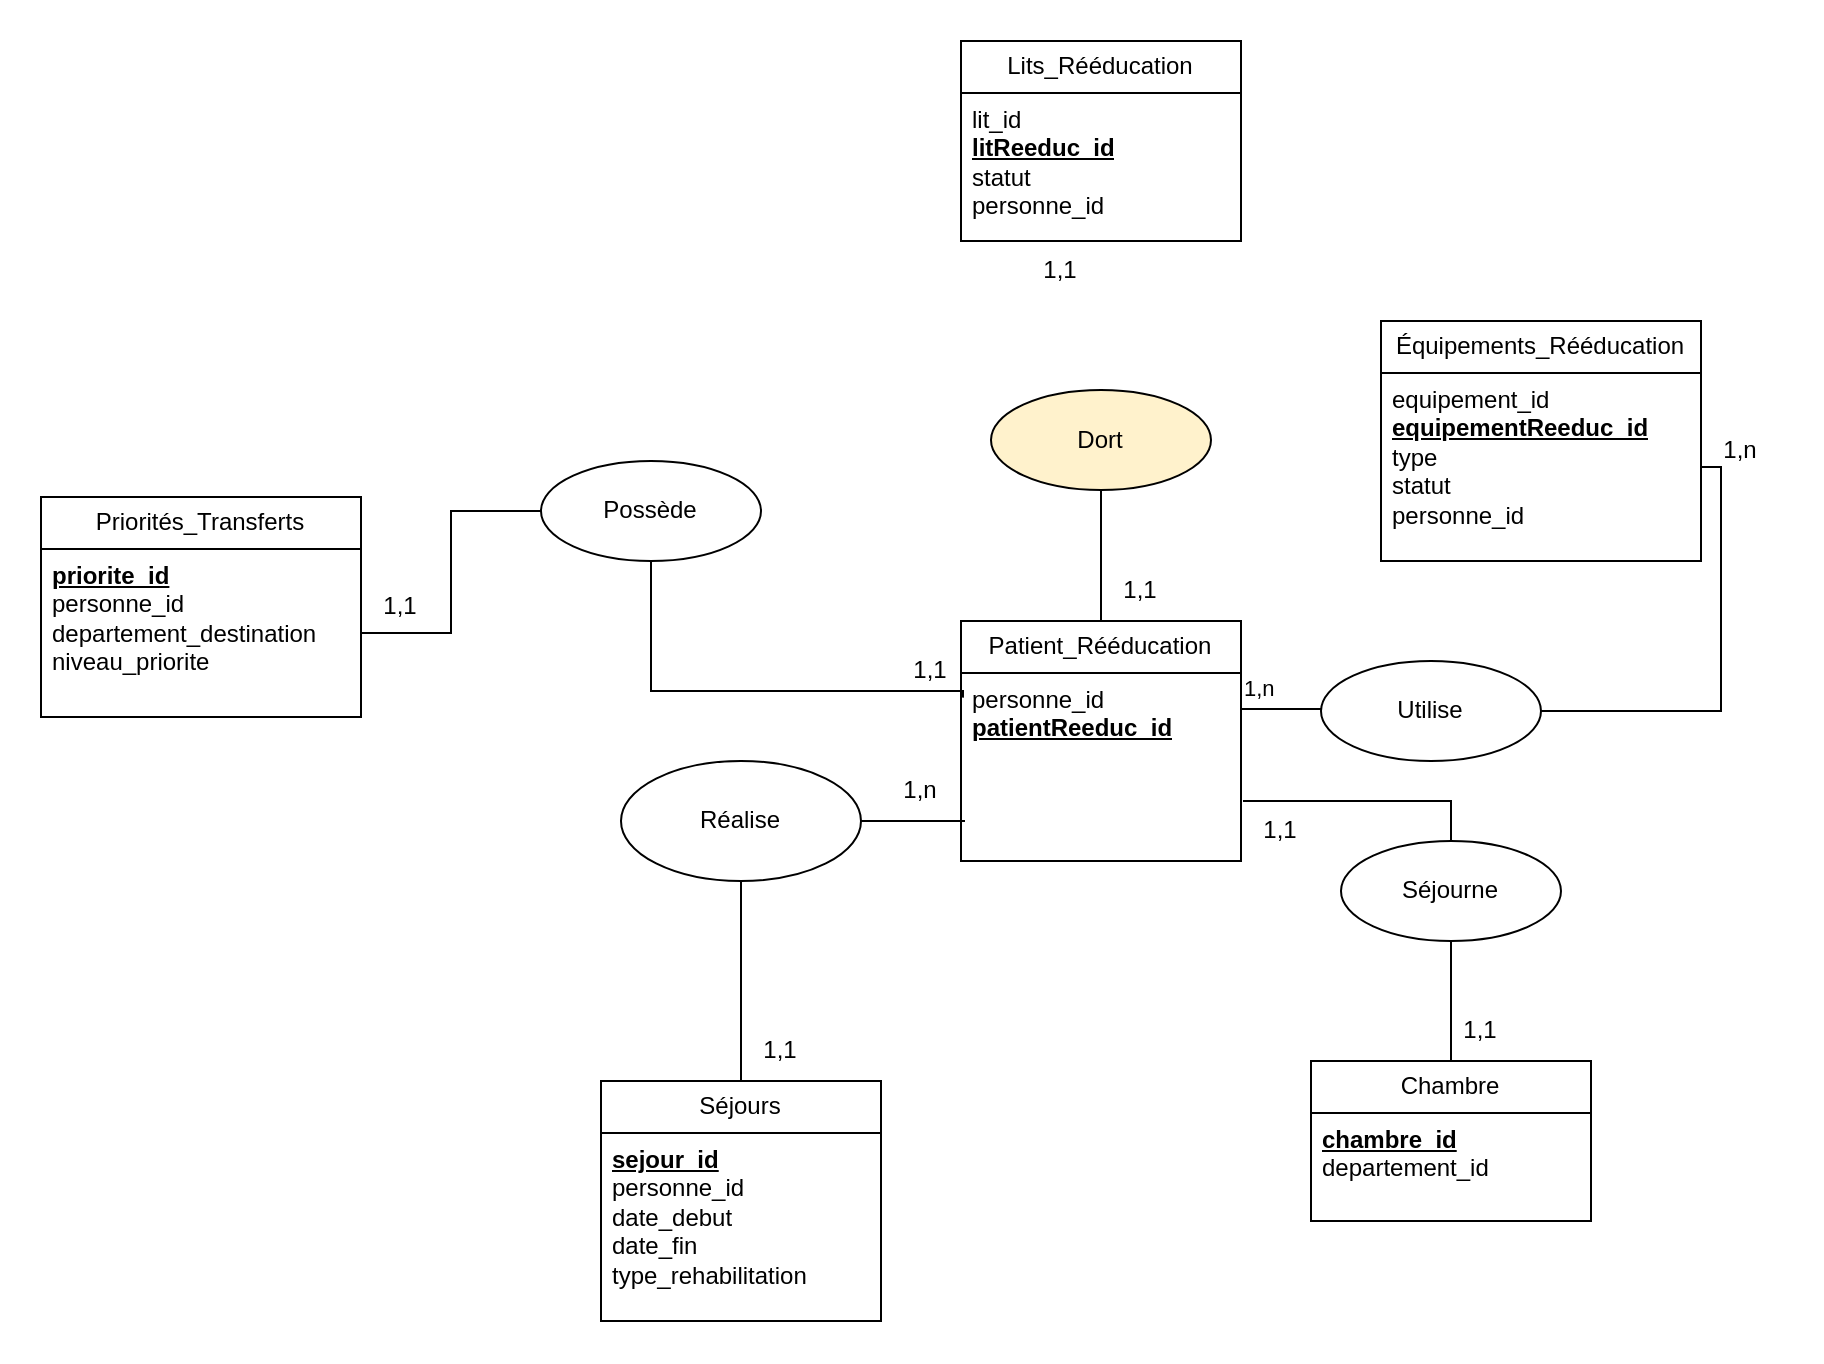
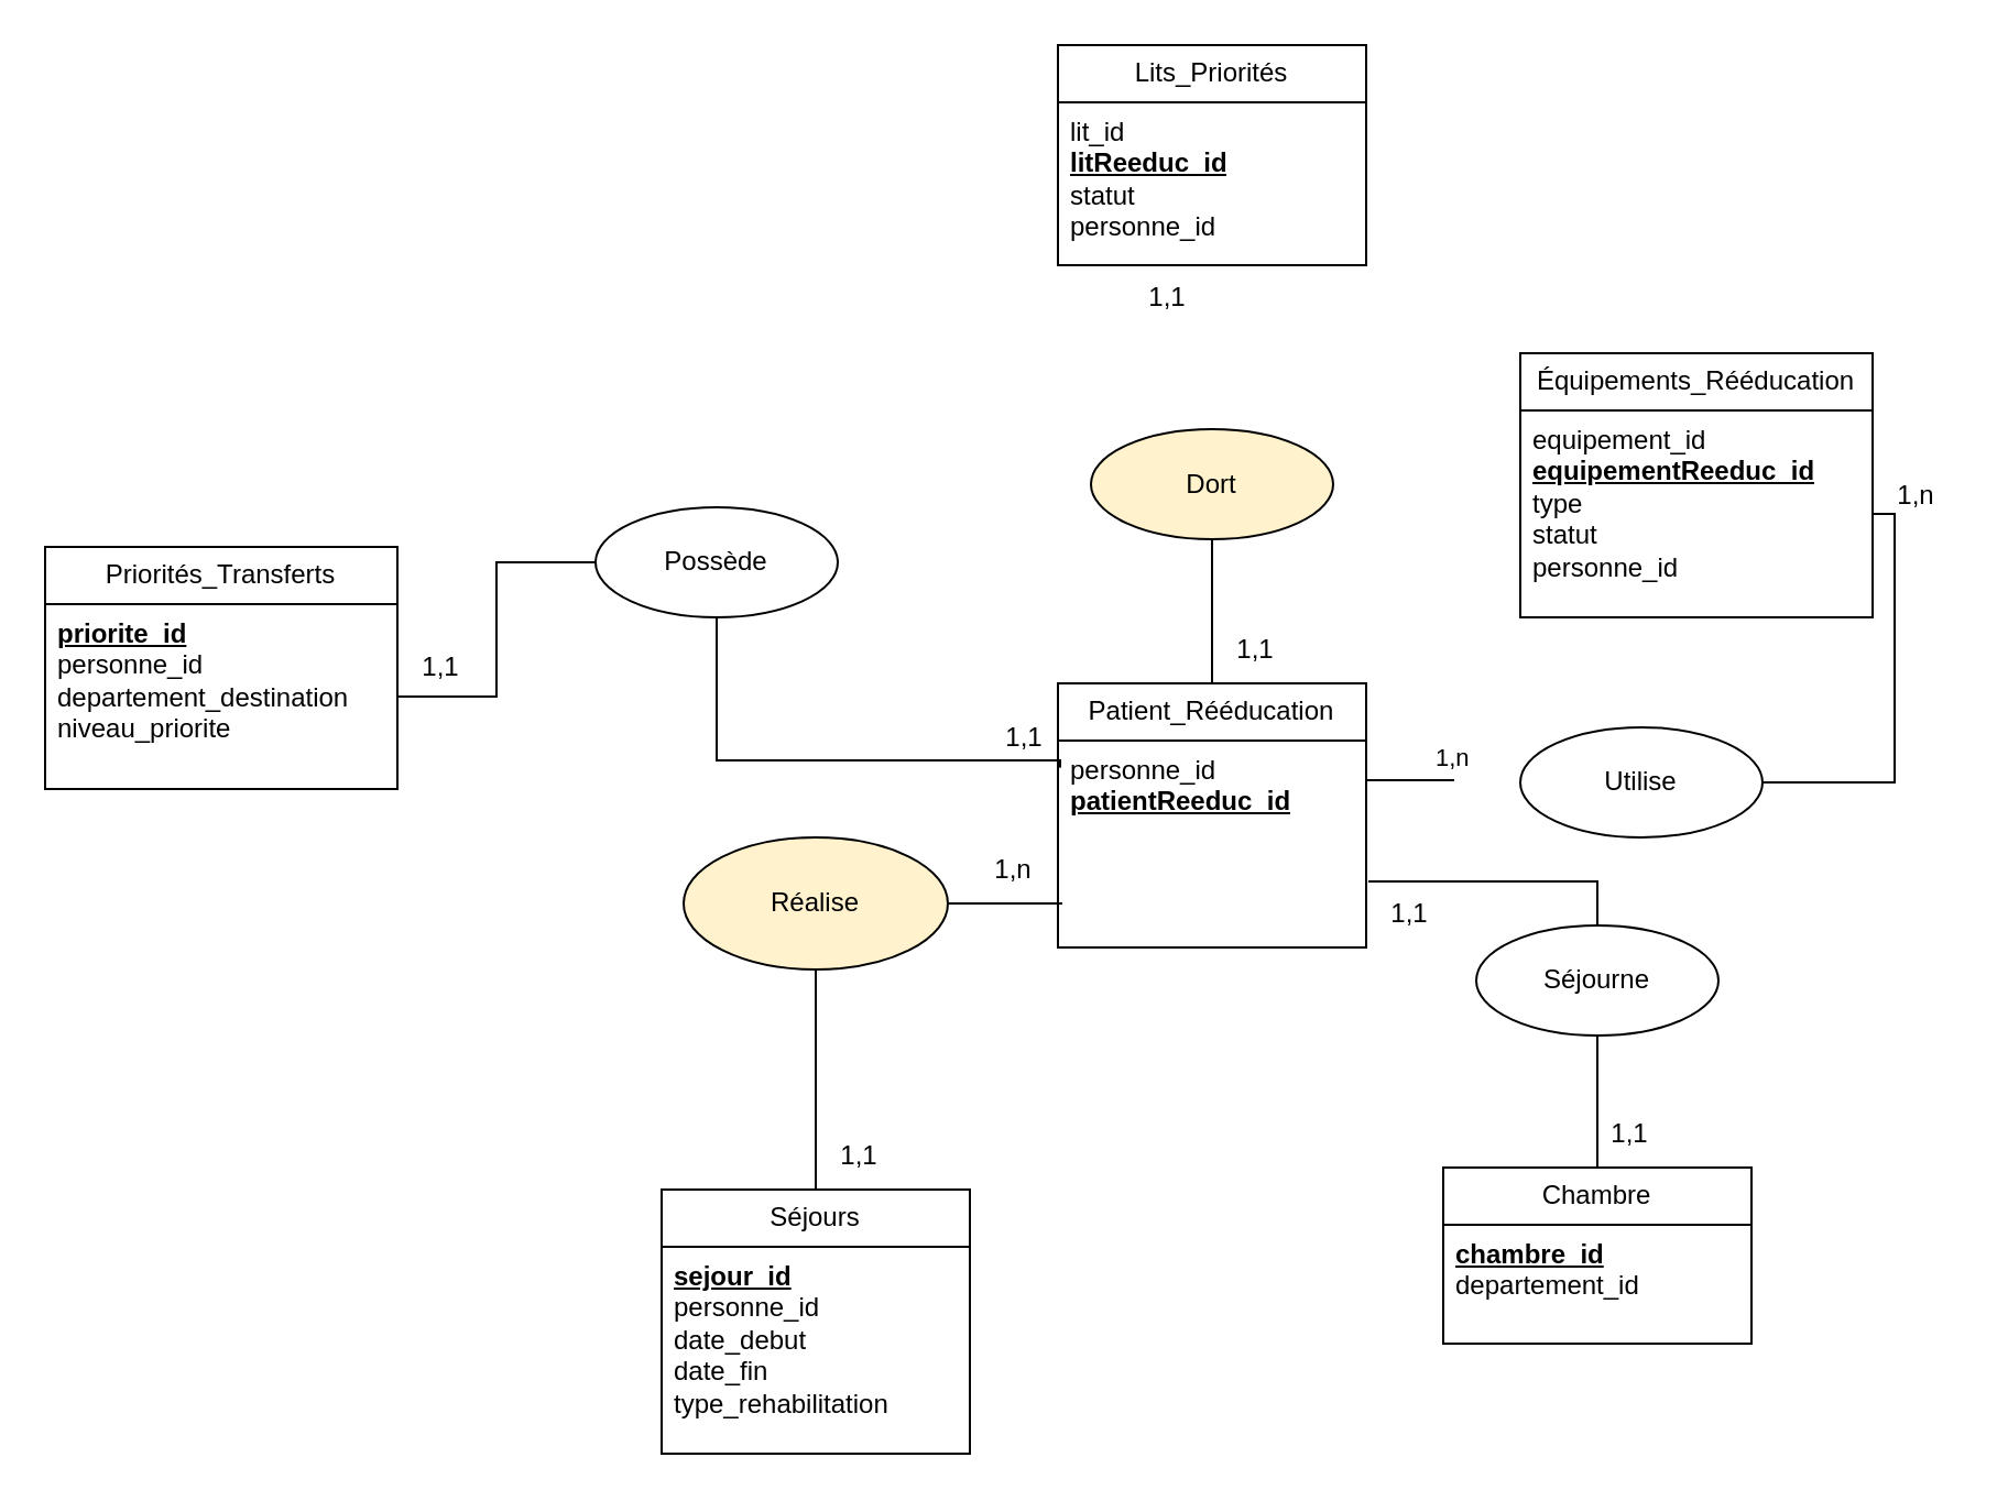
  <mxCell id="0" />
  <mxCell id="1" parent="0" />
  <mxCell id="2" value="Patient_Rééducation" style="swimlane;fontStyle=0;childLayout=stackLayout;horizontal=1;startSize=26;fillColor=none;horizontalStack=0;resizeParent=1;resizeParentMax=0;resizeLast=0;collapsible=1;marginBottom=0;whiteSpace=wrap;html=1;" parent="1" vertex="1"><mxGeometry x="480" y="310" width="140" height="120" as="geometry" /></mxCell>
  <mxCell id="3" value="&lt;div&gt;personne_id&lt;/div&gt;&lt;b&gt;&lt;u&gt;patientReeduc_id&lt;/u&gt;&lt;/b&gt;" style="text;strokeColor=none;fillColor=none;align=left;verticalAlign=top;spacingLeft=4;spacingRight=4;overflow=hidden;rotatable=0;points=[[0,0.5],[1,0.5]];portConstraint=eastwest;whiteSpace=wrap;html=1;" parent="2" vertex="1"><mxGeometry y="26" width="140" height="94" as="geometry" /></mxCell>
  <mxCell id="4" value="Chambre" style="swimlane;fontStyle=0;childLayout=stackLayout;horizontal=1;startSize=26;fillColor=none;horizontalStack=0;resizeParent=1;resizeParentMax=0;resizeLast=0;collapsible=1;marginBottom=0;whiteSpace=wrap;html=1;" parent="1" vertex="1"><mxGeometry x="655" y="530" width="140" height="80" as="geometry" /></mxCell>
  <mxCell id="5" value="&lt;div&gt;&lt;b&gt;&lt;u&gt;chambre_id&lt;/u&gt;&lt;/b&gt;&lt;/div&gt;&lt;div&gt;departement_id&lt;br&gt;&lt;/div&gt;&lt;div&gt;&lt;br&gt;&lt;/div&gt;" style="text;strokeColor=none;fillColor=none;align=left;verticalAlign=top;spacingLeft=4;spacingRight=4;overflow=hidden;rotatable=0;points=[[0,0.5],[1,0.5]];portConstraint=eastwest;whiteSpace=wrap;html=1;" parent="4" vertex="1"><mxGeometry y="26" width="140" height="54" as="geometry" /></mxCell>
- <mxCell id="6" value="Lits_Rééducation" style="swimlane;fontStyle=0;childLayout=stackLayout;horizontal=1;startSize=26;fillColor=none;horizontalStack=0;resizeParent=1;resizeParentMax=0;resizeLast=0;collapsible=1;marginBottom=0;whiteSpace=wrap;html=1;" parent="1" vertex="1"><mxGeometry x="480" y="20" width="140" height="100" as="geometry" /></mxCell>
+ <mxCell id="6" value="Lits_Priorités" style="swimlane;fontStyle=0;childLayout=stackLayout;horizontal=1;startSize=26;fillColor=none;horizontalStack=0;resizeParent=1;resizeParentMax=0;resizeLast=0;collapsible=1;marginBottom=0;whiteSpace=wrap;html=1;" parent="1" vertex="1"><mxGeometry x="480" y="20" width="140" height="100" as="geometry" /></mxCell>
  <mxCell id="7" value="&lt;div&gt;lit_id&lt;br&gt;&lt;/div&gt;&lt;div&gt;&lt;b&gt;&lt;u&gt;litReeduc_id&lt;/u&gt;&lt;/b&gt;&lt;br&gt;&lt;/div&gt;&lt;div&gt;statut&lt;/div&gt;&lt;div&gt;personne_id&lt;br&gt;&lt;/div&gt;&lt;div&gt;&lt;br&gt;&lt;/div&gt;" style="text;strokeColor=none;fillColor=none;align=left;verticalAlign=top;spacingLeft=4;spacingRight=4;overflow=hidden;rotatable=0;points=[[0,0.5],[1,0.5]];portConstraint=eastwest;whiteSpace=wrap;html=1;" parent="6" vertex="1"><mxGeometry y="26" width="140" height="74" as="geometry" /></mxCell>
  <mxCell id="8" value="Séjours" style="swimlane;fontStyle=0;childLayout=stackLayout;horizontal=1;startSize=26;fillColor=none;horizontalStack=0;resizeParent=1;resizeParentMax=0;resizeLast=0;collapsible=1;marginBottom=0;whiteSpace=wrap;html=1;" parent="1" vertex="1"><mxGeometry x="300" y="540" width="140" height="120" as="geometry" /></mxCell>
  <mxCell id="9" value="&lt;div&gt;&lt;b&gt;&lt;u&gt;sejour_id&lt;/u&gt;&lt;/b&gt;&lt;/div&gt;&lt;div&gt;personne_id&lt;/div&gt;&lt;div&gt;date_debut&lt;/div&gt;&lt;div&gt;date_fin&lt;/div&gt;&lt;div&gt;type_rehabilitation&lt;br&gt;&lt;/div&gt;" style="text;strokeColor=none;fillColor=none;align=left;verticalAlign=top;spacingLeft=4;spacingRight=4;overflow=hidden;rotatable=0;points=[[0,0.5],[1,0.5]];portConstraint=eastwest;whiteSpace=wrap;html=1;" parent="8" vertex="1"><mxGeometry y="26" width="140" height="94" as="geometry" /></mxCell>
  <mxCell id="10" value="Équipements_Rééducation" style="swimlane;fontStyle=0;childLayout=stackLayout;horizontal=1;startSize=26;fillColor=none;horizontalStack=0;resizeParent=1;resizeParentMax=0;resizeLast=0;collapsible=1;marginBottom=0;whiteSpace=wrap;html=1;" parent="1" vertex="1"><mxGeometry x="690" y="160" width="160" height="120" as="geometry" /></mxCell>
  <mxCell id="11" value="&lt;div&gt;equipement_id&lt;/div&gt;&lt;div&gt;&lt;b&gt;&lt;u&gt;equipementReeduc_id&lt;/u&gt;&lt;/b&gt;&lt;br&gt;&lt;/div&gt;&lt;div&gt;type&lt;/div&gt;&lt;div&gt;statut&lt;/div&gt;&lt;div&gt;personne_id&lt;br&gt;&lt;/div&gt;" style="text;strokeColor=none;fillColor=none;align=left;verticalAlign=top;spacingLeft=4;spacingRight=4;overflow=hidden;rotatable=0;points=[[0,0.5],[1,0.5]];portConstraint=eastwest;whiteSpace=wrap;html=1;" parent="10" vertex="1"><mxGeometry y="26" width="160" height="94" as="geometry" /></mxCell>
  <mxCell id="12" value="Priorités_Transferts" style="swimlane;fontStyle=0;childLayout=stackLayout;horizontal=1;startSize=26;fillColor=none;horizontalStack=0;resizeParent=1;resizeParentMax=0;resizeLast=0;collapsible=1;marginBottom=0;whiteSpace=wrap;html=1;" parent="1" vertex="1"><mxGeometry x="20" y="248" width="160" height="110" as="geometry" /></mxCell>
  <mxCell id="13" value="&lt;div&gt;&lt;b&gt;&lt;u&gt;priorite_id&lt;/u&gt;&lt;/b&gt;&lt;/div&gt;&lt;div&gt;personne_id&lt;/div&gt;&lt;div&gt;departement_destination&lt;/div&gt;&lt;div&gt;niveau_priorite&lt;br&gt;&lt;/div&gt;" style="text;strokeColor=none;fillColor=none;align=left;verticalAlign=top;spacingLeft=4;spacingRight=4;overflow=hidden;rotatable=0;points=[[0,0.5],[1,0.5]];portConstraint=eastwest;whiteSpace=wrap;html=1;" parent="12" vertex="1"><mxGeometry y="26" width="160" height="84" as="geometry" /></mxCell>
  <mxCell id="14" value="" style="line;strokeWidth=1;fillColor=none;align=left;verticalAlign=middle;spacingTop=-1;spacingLeft=3;spacingRight=3;rotatable=0;labelPosition=right;points=[];portConstraint=eastwest;strokeColor=inherit;" parent="1" vertex="1"><mxGeometry x="620" y="350" width="40" height="8" as="geometry" /></mxCell>
  <mxCell id="15" value="" style="endArrow=none;html=1;edgeStyle=orthogonalEdgeStyle;rounded=0;entryX=1;entryY=0.5;entryDx=0;entryDy=0;exitX=1;exitY=0.5;exitDx=0;exitDy=0;" parent="1" target="11" edge="1" source="36"><mxGeometry relative="1" as="geometry"><mxPoint x="770" y="353.5" as="sourcePoint" /><mxPoint x="930" y="353.5" as="targetPoint" /><Array as="points"><mxPoint x="860" y="355" /><mxPoint x="860" y="233" /></Array></mxGeometry></mxCell>
  <mxCell id="16" value="1,n" style="edgeLabel;resizable=0;html=1;align=left;verticalAlign=bottom;" parent="15" connectable="0" vertex="1"><mxGeometry x="-1" relative="1" as="geometry"><mxPoint x="-150" y="-3" as="offset" /></mxGeometry></mxCell>
  <mxCell id="17" value="1,n" style="text;html=1;align=center;verticalAlign=middle;whiteSpace=wrap;rounded=0;" parent="1" vertex="1"><mxGeometry x="850" y="217.5" width="40" height="15" as="geometry" /></mxCell>
  <mxCell id="18" value="" style="endArrow=none;html=1;rounded=0;entryX=0.5;entryY=0;entryDx=0;entryDy=0;" parent="1" edge="1"><mxGeometry width="50" height="50" relative="1" as="geometry"><mxPoint x="621" y="400" as="sourcePoint" /><mxPoint x="725" y="420" as="targetPoint" /><Array as="points"><mxPoint x="725" y="400" /></Array></mxGeometry></mxCell>
  <mxCell id="19" value="" style="endArrow=none;html=1;rounded=0;entryX=0.5;entryY=1;entryDx=0;entryDy=0;exitX=0.5;exitY=0;exitDx=0;exitDy=0;" parent="1" source="4" edge="1"><mxGeometry width="50" height="50" relative="1" as="geometry"><mxPoint x="560" y="480" as="sourcePoint" /><mxPoint x="725" y="470" as="targetPoint" /></mxGeometry></mxCell>
  <mxCell id="20" value="1,1" style="text;html=1;align=center;verticalAlign=middle;whiteSpace=wrap;rounded=0;" parent="1" vertex="1"><mxGeometry x="610" y="400" width="60" height="30" as="geometry" /></mxCell>
  <mxCell id="21" value="1,1" style="text;html=1;align=center;verticalAlign=middle;whiteSpace=wrap;rounded=0;" parent="1" vertex="1"><mxGeometry x="710" y="500" width="60" height="30" as="geometry" /></mxCell>
  <mxCell id="22" value="" style="endArrow=none;html=1;rounded=0;exitX=1;exitY=0.5;exitDx=0;exitDy=0;" parent="1" edge="1"><mxGeometry width="50" height="50" relative="1" as="geometry"><mxPoint x="430" y="410" as="sourcePoint" /><mxPoint x="482" y="410" as="targetPoint" /></mxGeometry></mxCell>
  <mxCell id="23" value="" style="endArrow=none;html=1;rounded=0;entryX=0.5;entryY=0;entryDx=0;entryDy=0;exitX=0.5;exitY=1;exitDx=0;exitDy=0;" parent="1" source="31" target="8" edge="1"><mxGeometry width="50" height="50" relative="1" as="geometry"><mxPoint x="370" y="480" as="sourcePoint" /><mxPoint x="570" y="450" as="targetPoint" /></mxGeometry></mxCell>
  <mxCell id="24" value="1,1" style="text;html=1;align=center;verticalAlign=middle;whiteSpace=wrap;rounded=0;" parent="1" vertex="1"><mxGeometry x="360" y="510" width="60" height="30" as="geometry" /></mxCell>
  <mxCell id="25" value="1,n" style="text;html=1;align=center;verticalAlign=middle;whiteSpace=wrap;rounded=0;" parent="1" vertex="1"><mxGeometry x="430" y="380" width="60" height="30" as="geometry" /></mxCell>
  <mxCell id="26" value="" style="endArrow=none;html=1;rounded=0;exitX=0.5;exitY=0;exitDx=0;exitDy=0;entryX=0.5;entryY=1;entryDx=0;entryDy=0;" parent="1" source="2" edge="1"><mxGeometry width="50" height="50" relative="1" as="geometry"><mxPoint x="520" y="270" as="sourcePoint" /><mxPoint x="550" y="240" as="targetPoint" /></mxGeometry></mxCell>
  <mxCell id="27" value="1,1" style="text;html=1;align=center;verticalAlign=middle;whiteSpace=wrap;rounded=0;" parent="1" vertex="1"><mxGeometry x="540" y="280" width="60" height="30" as="geometry" /></mxCell>
  <mxCell id="28" value="1,1" style="text;html=1;align=center;verticalAlign=middle;whiteSpace=wrap;rounded=0;" parent="1" vertex="1"><mxGeometry x="500" y="120" width="60" height="30" as="geometry" /></mxCell>
  <mxCell id="29" value="1,1" style="text;html=1;align=center;verticalAlign=middle;whiteSpace=wrap;rounded=0;" parent="1" vertex="1"><mxGeometry x="435" y="320" width="60" height="30" as="geometry" /></mxCell>
  <mxCell id="30" value="1,1" style="text;html=1;align=center;verticalAlign=middle;whiteSpace=wrap;rounded=0;" parent="1" vertex="1"><mxGeometry x="170" y="288" width="60" height="30" as="geometry" /></mxCell>
- <mxCell id="31" value="Réalise" style="ellipse;whiteSpace=wrap;html=1;" vertex="1" parent="1"><mxGeometry x="310" y="380" width="120" height="60" as="geometry" /></mxCell>
+ <mxCell id="31" value="Réalise" style="ellipse;whiteSpace=wrap;html=1;fillColor=#fff2cc;" vertex="1" parent="1"><mxGeometry x="310" y="380" width="120" height="60" as="geometry" /></mxCell>
  <mxCell id="32" value="Possède" style="ellipse;whiteSpace=wrap;html=1;" vertex="1" parent="1"><mxGeometry x="270" y="230" width="110" height="50" as="geometry" /></mxCell>
  <mxCell id="33" style="edgeStyle=orthogonalEdgeStyle;rounded=0;orthogonalLoop=1;jettySize=auto;html=1;entryX=0;entryY=0.5;entryDx=0;entryDy=0;endArrow=none;endFill=0;" edge="1" parent="1" source="13" target="32"><mxGeometry relative="1" as="geometry" /></mxCell>
  <mxCell id="34" style="edgeStyle=orthogonalEdgeStyle;rounded=0;orthogonalLoop=1;jettySize=auto;html=1;entryX=0.007;entryY=0.131;entryDx=0;entryDy=0;entryPerimeter=0;endArrow=none;endFill=0;" edge="1" parent="1" source="32" target="3"><mxGeometry relative="1" as="geometry"><Array as="points"><mxPoint x="481" y="345" /></Array></mxGeometry></mxCell>
  <mxCell id="35" value="Dort" style="ellipse;whiteSpace=wrap;html=1;fillColor=#fff2cc;" vertex="1" parent="1"><mxGeometry x="495" y="194.5" width="110" height="50" as="geometry" /></mxCell>
- <mxCell id="36" value="Utilise" style="ellipse;whiteSpace=wrap;html=1;" vertex="1" parent="1"><mxGeometry x="660" y="330" width="110" height="50" as="geometry" /></mxCell>
+ <mxCell id="36" value="Utilise" style="ellipse;whiteSpace=wrap;html=1;" vertex="1" parent="1"><mxGeometry x="690" y="330" width="110" height="50" as="geometry" /></mxCell>
  <mxCell id="37" value="Séjourne" style="ellipse;whiteSpace=wrap;html=1;" vertex="1" parent="1"><mxGeometry x="670" y="420" width="110" height="50" as="geometry" /></mxCell>
